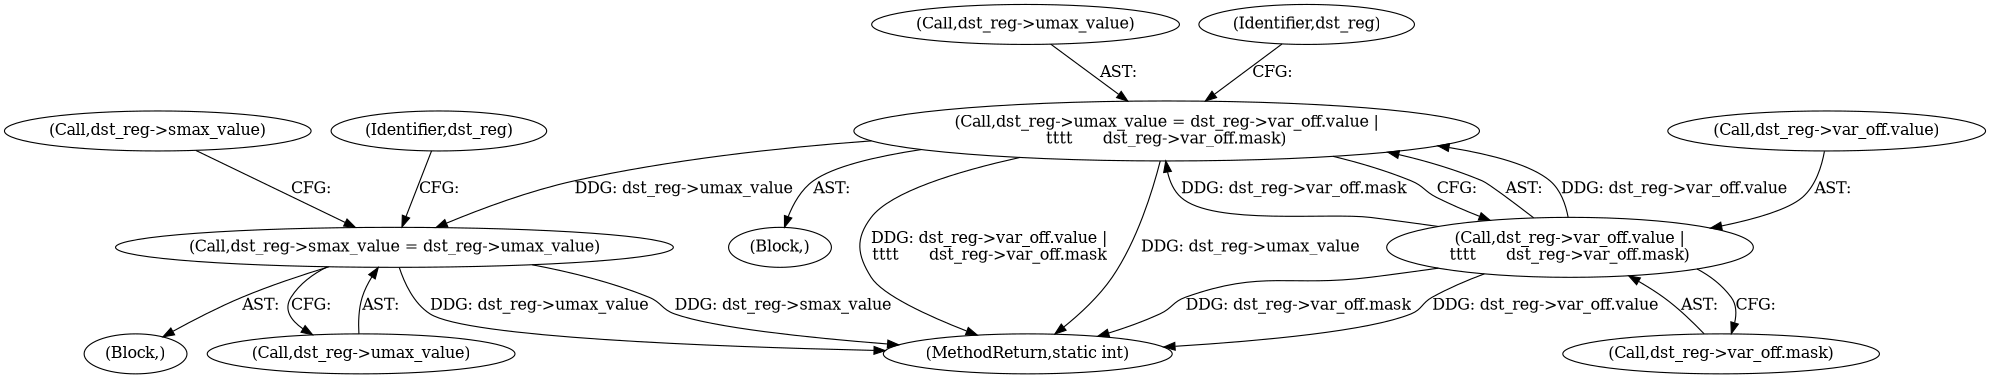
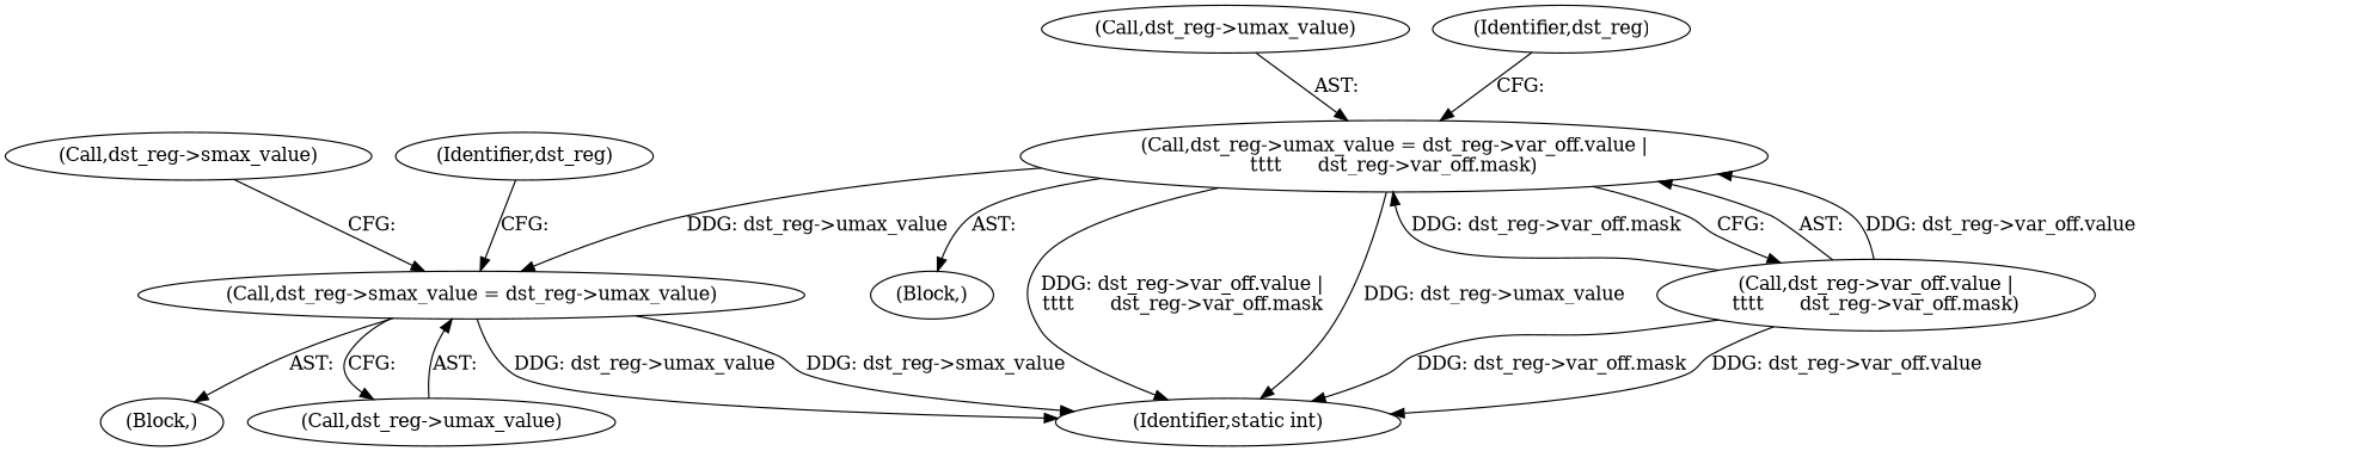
  digraph {
    n1 [label="(Call,dst_reg->smax_value = dst_reg->umax_value)"]
    n2 [label="(Call,dst_reg->umax_value)"]
-   n3 [label="(MethodReturn,static int)"]
+   n3 [label="(Identifier,static int)"]
    n4 [label="(Block,)"]
    n5 [label="(Call,dst_reg->umax_value = dst_reg->var_off.value |\n\t\t\t\t      dst_reg->var_off.mask)"]
    n6 [label="(Call,dst_reg->var_off.value |\n\t\t\t\t      dst_reg->var_off.mask)"]
    n7 [label="(Block,)"]
-   n8 [label="(Call,dst_reg->var_off.mask)"]
    n9 [label="(Call,dst_reg->umax_value)"]
    n10 [label="(Call,dst_reg->smax_value)"]
    n11 [label="(Identifier,dst_reg)"]
    n12 [label="(Identifier,dst_reg)"]
-   n13 [label="(Call,dst_reg->var_off.value)"]
    n1 -> n2 [label="CFG: "]
    n1 -> n3 [label="DDG: dst_reg->umax_value"]
    n1 -> n3 [label="DDG: dst_reg->smax_value"]
    n1 -> n4 [label="AST: "]
    n2 -> n1 [label="AST: "]
    n5 -> n1 [label="DDG: dst_reg->umax_value"]
    n5 -> n3 [label="DDG: dst_reg->umax_value"]
    n5 -> n3 [label="DDG: dst_reg->var_off.value |\n\t\t\t\t      dst_reg->var_off.mask"]
    n5 -> n6 [label="CFG: "]
    n5 -> n7 [label="AST: "]
    n6 -> n3 [label="DDG: dst_reg->var_off.mask"]
    n6 -> n3 [label="DDG: dst_reg->var_off.value"]
    n6 -> n5 [label="AST: "]
    n6 -> n5 [label="DDG: dst_reg->var_off.value"]
    n6 -> n5 [label="DDG: dst_reg->var_off.mask"]
-   n6 -> n8 [label="CFG: "]
-   n8 -> n6 [label="AST: "]
    n9 -> n5 [label="AST: "]
    n10 -> n1 [label="CFG: "]
    n11 -> n1 [label="CFG: "]
    n12 -> n5 [label="CFG: "]
-   n13 -> n6 [label="AST: "]
  }
